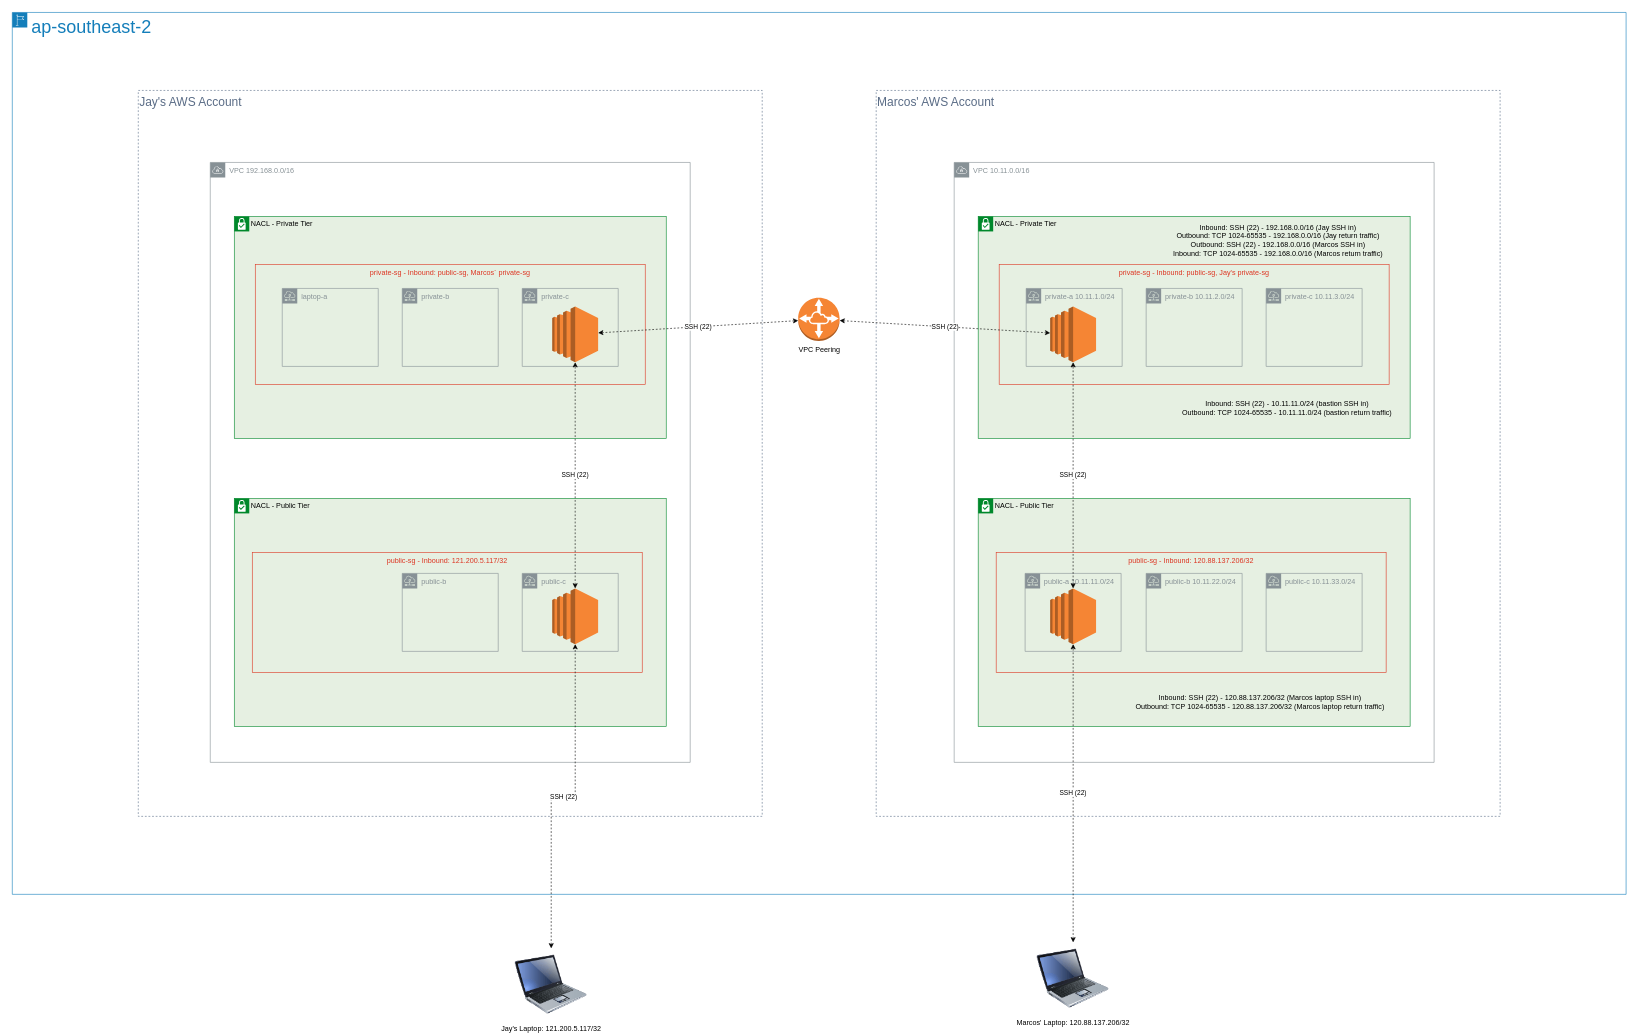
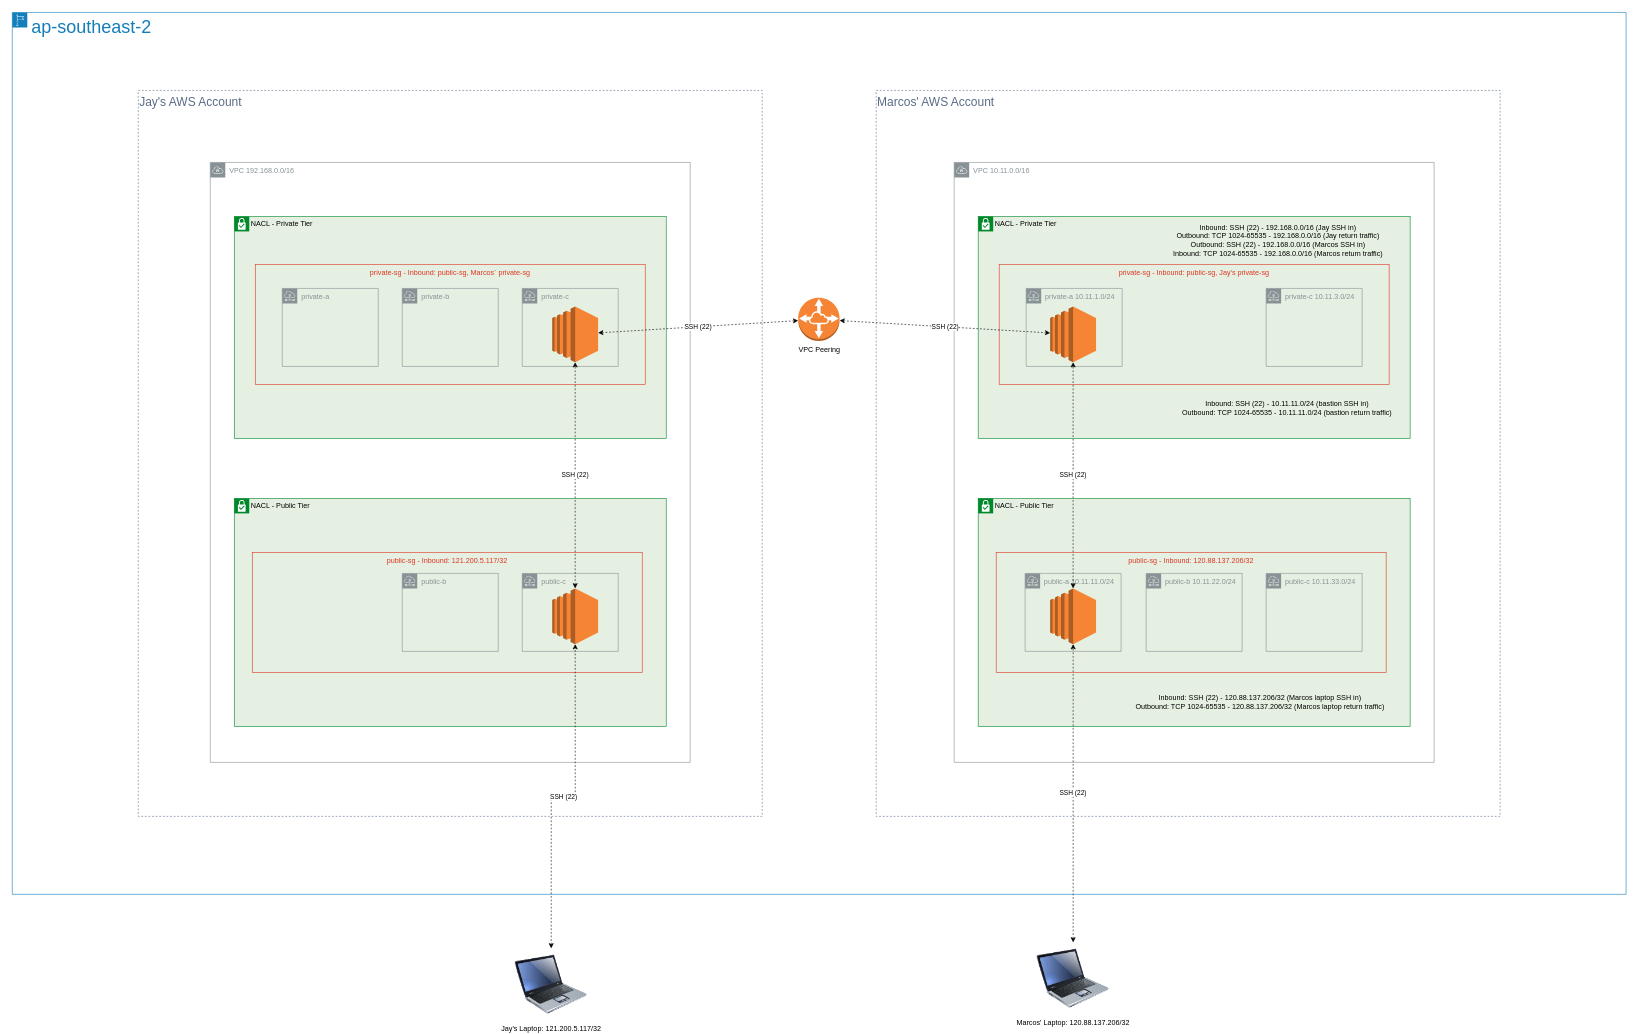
  <mxCell id="0" />
  <mxCell id="1" parent="0" />
  <mxCell id="2" value="Jay's AWS Account" style="fillColor=none;strokeColor=#5A6C86;dashed=1;verticalAlign=top;fontStyle=0;fontColor=#5A6C86;fontSize=20;align=left;" parent="1" vertex="1"><mxGeometry x="230" y="150" width="1040" height="1210" as="geometry" /></mxCell>
  <mxCell id="3" value="Marcos' AWS Account" style="fillColor=none;strokeColor=#5A6C86;dashed=1;verticalAlign=top;fontStyle=0;fontColor=#5A6C86;fontSize=20;align=left;" parent="1" vertex="1"><mxGeometry x="1460" y="150" width="1040" height="1210" as="geometry" /></mxCell>
  <mxCell id="4" value="&lt;font style=&quot;font-size: 30px&quot;&gt;ap-southeast-2&lt;/font&gt;" style="points=[[0,0],[0.25,0],[0.5,0],[0.75,0],[1,0],[1,0.25],[1,0.5],[1,0.75],[1,1],[0.75,1],[0.5,1],[0.25,1],[0,1],[0,0.75],[0,0.5],[0,0.25]];outlineConnect=0;gradientColor=none;html=1;whiteSpace=wrap;fontSize=12;fontStyle=0;shape=mxgraph.aws4.group;grIcon=mxgraph.aws4.group_region;strokeColor=#147EBA;fillColor=none;verticalAlign=top;align=left;spacingLeft=30;fontColor=#147EBA;dashed=0;" parent="1" vertex="1"><mxGeometry x="20" y="20" width="2690" height="1470" as="geometry" /></mxCell>
  <mxCell id="5" value="VPC 10.11.0.0/16" style="outlineConnect=0;gradientColor=none;html=1;whiteSpace=wrap;fontSize=12;fontStyle=0;shape=mxgraph.aws4.group;grIcon=mxgraph.aws4.group_vpc;strokeColor=#879196;fillColor=none;verticalAlign=top;align=left;spacingLeft=30;fontColor=#879196;dashed=0;" parent="1" vertex="1"><mxGeometry y="270" width="800" height="1000" as="geometry" x="1590" /></mxCell>
  <mxCell id="6" value="NACL - Public Tier" style="shape=mxgraph.ibm.box;prType=subnet;fontStyle=0;verticalAlign=top;align=left;spacingLeft=32;spacingTop=4;fillColor=#E6F0E2;rounded=0;whiteSpace=wrap;html=1;strokeColor=#00882B;strokeWidth=1;dashed=0;container=1;spacing=-4;collapsible=0;expand=0;recursiveResize=0;" parent="1" vertex="1"><mxGeometry x="1630" y="830" width="720" height="380" as="geometry" /></mxCell>
  <mxCell id="7" value="public-sg - Inbound: 120.88.137.206/32" style="fillColor=none;strokeColor=#DD3522;verticalAlign=top;fontStyle=0;fontColor=#DD3522;" parent="6" vertex="1"><mxGeometry x="30" y="90" width="650" height="200" as="geometry" /></mxCell>
  <mxCell id="8" value="public-a 10.11.11.0/24" style="outlineConnect=0;gradientColor=none;html=1;whiteSpace=wrap;fontSize=12;fontStyle=0;shape=mxgraph.aws4.group;grIcon=mxgraph.aws4.group_subnet;strokeColor=#879196;fillColor=none;verticalAlign=top;align=left;spacingLeft=30;fontColor=#879196;dashed=0;" parent="6" vertex="1"><mxGeometry x="78.25" y="125" width="160" height="130" as="geometry" /></mxCell>
  <mxCell id="9" value="" style="outlineConnect=0;dashed=0;verticalLabelPosition=bottom;verticalAlign=top;align=center;html=1;shape=mxgraph.aws3.ec2;fillColor=#F58534;gradientColor=none;" parent="6" vertex="1"><mxGeometry x="120" y="150" width="76.5" height="93" as="geometry" /></mxCell>
  <mxCell id="10" value="public-b 10.11.22.0/24" style="outlineConnect=0;gradientColor=none;html=1;whiteSpace=wrap;fontSize=12;fontStyle=0;shape=mxgraph.aws4.group;grIcon=mxgraph.aws4.group_subnet;strokeColor=#879196;fillColor=none;verticalAlign=top;align=left;spacingLeft=30;fontColor=#879196;dashed=0;" parent="6" vertex="1"><mxGeometry x="280" y="125" width="160" height="130" as="geometry" /></mxCell>
  <mxCell id="11" value="public-c 10.11.33.0/24" style="outlineConnect=0;gradientColor=none;html=1;whiteSpace=wrap;fontSize=12;fontStyle=0;shape=mxgraph.aws4.group;grIcon=mxgraph.aws4.group_subnet;strokeColor=#879196;fillColor=none;verticalAlign=top;align=left;spacingLeft=30;fontColor=#879196;dashed=0;" parent="6" vertex="1"><mxGeometry x="480" y="125" width="160" height="130" as="geometry" /></mxCell>
  <mxCell id="12" value="Inbound: SSH (22) - 120.88.137.206/32 (Marcos laptop SSH in)&lt;br&gt;Outbound: TCP 1024-65535 -&amp;nbsp;120.88.137.206/32 (Marcos laptop return traffic)" style="text;html=1;strokeColor=none;fillColor=none;align=center;verticalAlign=middle;whiteSpace=wrap;rounded=0;" parent="6" vertex="1"><mxGeometry x="250" y="330" width="440" height="20" as="geometry" /></mxCell>
  <mxCell id="13" value="SSH (22)" style="edgeStyle=orthogonalEdgeStyle;rounded=0;orthogonalLoop=1;jettySize=auto;html=1;dashed=1;startArrow=classic;startFill=1;" parent="1" source="14" target="9" edge="1"><mxGeometry relative="1" as="geometry" /></mxCell>
  <mxCell id="14" value="Marcos' Laptop: 120.88.137.206/32" style="image;html=1;labelBackgroundColor=#ffffff;image=img/lib/clip_art/computers/Laptop_128x128.png" parent="1" vertex="1"><mxGeometry x="1728.25" y="1570" width="120" height="120" as="geometry" /></mxCell>
  <mxCell id="15" value="NACL - Private Tier" style="shape=mxgraph.ibm.box;prType=subnet;fontStyle=0;verticalAlign=top;align=left;spacingLeft=32;spacingTop=4;fillColor=#E6F0E2;rounded=0;whiteSpace=wrap;html=1;strokeColor=#00882B;strokeWidth=1;dashed=0;container=1;spacing=-4;collapsible=0;expand=0;recursiveResize=0;" parent="1" vertex="1"><mxGeometry x="1630" y="360" width="720" height="370" as="geometry" /></mxCell>
  <mxCell id="16" value="private-sg - Inbound: public-sg, Jay's private-sg" style="fillColor=none;strokeColor=#DD3522;verticalAlign=top;fontStyle=0;fontColor=#DD3522;" parent="15" vertex="1"><mxGeometry x="35" y="80" width="650" height="200" as="geometry" /></mxCell>
  <mxCell id="17" value="private-a 10.11.1.0/24" style="outlineConnect=0;gradientColor=none;html=1;whiteSpace=wrap;fontSize=12;fontStyle=0;shape=mxgraph.aws4.group;grIcon=mxgraph.aws4.group_subnet;strokeColor=#879196;fillColor=none;verticalAlign=top;align=left;spacingLeft=30;fontColor=#879196;dashed=0;" parent="15" vertex="1"><mxGeometry x="80" y="120" width="160" height="130" as="geometry" /></mxCell>
- <mxCell id="18" value="private-b 10.11.2.0/24" style="outlineConnect=0;gradientColor=none;html=1;whiteSpace=wrap;fontSize=12;fontStyle=0;shape=mxgraph.aws4.group;grIcon=mxgraph.aws4.group_subnet;strokeColor=#879196;fillColor=none;verticalAlign=top;align=left;spacingLeft=30;fontColor=#879196;dashed=0;" parent="15" vertex="1"><mxGeometry x="280" y="120" width="160" height="130" as="geometry" /></mxCell>
  <mxCell id="19" value="private-c 10.11.3.0/24" style="outlineConnect=0;gradientColor=none;html=1;whiteSpace=wrap;fontSize=12;fontStyle=0;shape=mxgraph.aws4.group;grIcon=mxgraph.aws4.group_subnet;strokeColor=#879196;fillColor=none;verticalAlign=top;align=left;spacingLeft=30;fontColor=#879196;dashed=0;" parent="15" vertex="1"><mxGeometry x="480" y="120" width="160" height="130" as="geometry" /></mxCell>
  <mxCell id="20" value="Inbound: SSH (22) - 10.11.11.0/24 (bastion SSH in)&lt;br&gt;Outbound: TCP 1024-65535 - 10.11.11.0/24 (bastion return traffic)" style="text;html=1;strokeColor=none;fillColor=none;align=center;verticalAlign=middle;whiteSpace=wrap;rounded=0;" parent="15" vertex="1"><mxGeometry x="330" y="310" width="370" height="20" as="geometry" /></mxCell>
  <mxCell id="21" value="" style="outlineConnect=0;dashed=0;verticalLabelPosition=bottom;verticalAlign=top;align=center;html=1;shape=mxgraph.aws3.ec2;fillColor=#F58534;gradientColor=none;" parent="15" vertex="1"><mxGeometry x="120" y="150" width="76.5" height="93" as="geometry" /></mxCell>
  <mxCell id="22" value="Inbound: SSH (22) - 192.168.0.0/16 (Jay SSH in)&lt;br&gt;Outbound: TCP 1024-65535 - 192.168.0.0/16 (Jay return traffic)&lt;br&gt;Outbound: SSH (22) - 192.168.0.0/16 (Marcos SSH in)&lt;br&gt;Inbound: TCP 1024-65535 - 192.168.0.0/16 (Marcos return traffic)" style="text;html=1;strokeColor=none;fillColor=none;align=center;verticalAlign=middle;whiteSpace=wrap;rounded=0;" parent="15" vertex="1"><mxGeometry x="300" y="30" width="400" height="20" as="geometry" /></mxCell>
  <mxCell id="23" value="SSH (22)" style="edgeStyle=orthogonalEdgeStyle;rounded=0;orthogonalLoop=1;jettySize=auto;html=1;dashed=1;strokeColor=#000000;startArrow=classic;startFill=1;" parent="1" source="9" target="21" edge="1"><mxGeometry relative="1" as="geometry" /></mxCell>
  <mxCell id="24" value="VPC 192.168.0.0/16" style="outlineConnect=0;gradientColor=none;html=1;whiteSpace=wrap;fontSize=12;fontStyle=0;shape=mxgraph.aws4.group;grIcon=mxgraph.aws4.group_vpc;strokeColor=#879196;fillColor=none;verticalAlign=top;align=left;spacingLeft=30;fontColor=#879196;dashed=0;" parent="1" vertex="1"><mxGeometry x="350" y="270" width="800" height="1000" as="geometry" /></mxCell>
  <mxCell id="25" value="NACL - Private Tier" style="shape=mxgraph.ibm.box;prType=subnet;fontStyle=0;verticalAlign=top;align=left;spacingLeft=32;spacingTop=4;fillColor=#E6F0E2;rounded=0;whiteSpace=wrap;html=1;strokeColor=#00882B;strokeWidth=1;dashed=0;container=1;spacing=-4;collapsible=0;expand=0;recursiveResize=0;" parent="1" vertex="1"><mxGeometry x="390" y="360" width="720" height="370" as="geometry" /></mxCell>
  <mxCell id="26" value="private-sg - Inbound: public-sg, Marcos` private-sg" style="fillColor=none;strokeColor=#DD3522;verticalAlign=top;fontStyle=0;fontColor=#DD3522;" parent="25" vertex="1"><mxGeometry x="35" y="80" width="650" height="200" as="geometry" /></mxCell>
- <mxCell id="27" value="laptop-a" style="outlineConnect=0;gradientColor=none;html=1;whiteSpace=wrap;fontSize=12;fontStyle=0;shape=mxgraph.aws4.group;grIcon=mxgraph.aws4.group_subnet;strokeColor=#879196;fillColor=none;verticalAlign=top;align=left;spacingLeft=30;fontColor=#879196;dashed=0;" parent="25" vertex="1"><mxGeometry x="80" y="120" width="160" height="130" as="geometry" /></mxCell>
+ <mxCell id="27" value="private-a" style="outlineConnect=0;gradientColor=none;html=1;whiteSpace=wrap;fontSize=12;fontStyle=0;shape=mxgraph.aws4.group;grIcon=mxgraph.aws4.group_subnet;strokeColor=#879196;fillColor=none;verticalAlign=top;align=left;spacingLeft=30;fontColor=#879196;dashed=0;" parent="25" vertex="1"><mxGeometry x="80" y="120" width="160" height="130" as="geometry" /></mxCell>
  <mxCell id="28" value="private-b" style="outlineConnect=0;gradientColor=none;html=1;whiteSpace=wrap;fontSize=12;fontStyle=0;shape=mxgraph.aws4.group;grIcon=mxgraph.aws4.group_subnet;strokeColor=#879196;fillColor=none;verticalAlign=top;align=left;spacingLeft=30;fontColor=#879196;dashed=0;" parent="25" vertex="1"><mxGeometry x="280" y="120" width="160" height="130" as="geometry" /></mxCell>
  <mxCell id="29" value="private-c" style="outlineConnect=0;gradientColor=none;html=1;whiteSpace=wrap;fontSize=12;fontStyle=0;shape=mxgraph.aws4.group;grIcon=mxgraph.aws4.group_subnet;strokeColor=#879196;fillColor=none;verticalAlign=top;align=left;spacingLeft=30;fontColor=#879196;dashed=0;" parent="25" vertex="1"><mxGeometry x="480" y="120" width="160" height="130" as="geometry" /></mxCell>
  <mxCell id="30" value="" style="outlineConnect=0;dashed=0;verticalLabelPosition=bottom;verticalAlign=top;align=center;html=1;shape=mxgraph.aws3.ec2;fillColor=#F58534;gradientColor=none;" parent="25" vertex="1"><mxGeometry x="530" y="150" width="76.5" height="93" as="geometry" /></mxCell>
  <mxCell id="31" value="NACL - Public Tier" style="shape=mxgraph.ibm.box;prType=subnet;fontStyle=0;verticalAlign=top;align=left;spacingLeft=32;spacingTop=4;fillColor=#E6F0E2;rounded=0;whiteSpace=wrap;html=1;strokeColor=#00882B;strokeWidth=1;dashed=0;container=1;spacing=-4;collapsible=0;expand=0;recursiveResize=0;" parent="1" vertex="1"><mxGeometry x="390" y="830" width="720" height="380" as="geometry" /></mxCell>
  <mxCell id="32" value="public-c&lt;br&gt;" style="outlineConnect=0;gradientColor=none;html=1;whiteSpace=wrap;fontSize=12;fontStyle=0;shape=mxgraph.aws4.group;grIcon=mxgraph.aws4.group_subnet;strokeColor=#879196;fillColor=none;verticalAlign=top;align=left;spacingLeft=30;fontColor=#879196;dashed=0;" parent="31" vertex="1"><mxGeometry x="480" y="125" width="160" height="130" as="geometry" /></mxCell>
  <mxCell id="33" value="public-sg - Inbound: 121.200.5.117/32" style="fillColor=none;strokeColor=#DD3522;verticalAlign=top;fontStyle=0;fontColor=#DD3522;" parent="31" vertex="1"><mxGeometry x="30" y="90" width="650" height="200" as="geometry" /></mxCell>
  <mxCell id="34" value="" style="outlineConnect=0;dashed=0;verticalLabelPosition=bottom;verticalAlign=top;align=center;html=1;shape=mxgraph.aws3.ec2;fillColor=#F58534;gradientColor=none;" parent="31" vertex="1"><mxGeometry x="530" y="150" width="76.5" height="93" as="geometry" /></mxCell>
  <mxCell id="35" value="public-b" style="outlineConnect=0;gradientColor=none;html=1;whiteSpace=wrap;fontSize=12;fontStyle=0;shape=mxgraph.aws4.group;grIcon=mxgraph.aws4.group_subnet;strokeColor=#879196;fillColor=none;verticalAlign=top;align=left;spacingLeft=30;fontColor=#879196;dashed=0;" parent="31" vertex="1"><mxGeometry x="280" y="125" width="160" height="130" as="geometry" /></mxCell>
  <mxCell id="36" value="SSH (22)" style="endArrow=classic;startArrow=classic;html=1;dashed=1;strokeColor=#000000;" parent="1" source="37" target="21" edge="1"><mxGeometry width="50" height="50" relative="1" as="geometry"><mxPoint x="1510" y="560" as="sourcePoint" /><mxPoint x="1560" y="510" as="targetPoint" /></mxGeometry></mxCell>
  <mxCell id="37" value="VPC Peering" style="outlineConnect=0;dashed=0;verticalLabelPosition=bottom;verticalAlign=top;align=center;html=1;shape=mxgraph.aws3.vpc_peering;fillColor=#F58534;gradientColor=none;" parent="1" vertex="1"><mxGeometry x="1330" y="495.5" width="69" height="72" as="geometry" /></mxCell>
  <mxCell id="38" value="SSH (22)" style="endArrow=classic;startArrow=classic;html=1;dashed=1;strokeColor=#000000;" parent="1" source="30" target="37" edge="1"><mxGeometry width="50" height="50" relative="1" as="geometry"><mxPoint x="988.25" y="556.5" as="sourcePoint" /><mxPoint x="1750" y="556.5" as="targetPoint" /></mxGeometry></mxCell>
  <mxCell id="39" value="SSH (22)" style="edgeStyle=orthogonalEdgeStyle;rounded=0;orthogonalLoop=1;jettySize=auto;html=1;dashed=1;startArrow=classic;startFill=1;strokeColor=#000000;fontSize=11;" parent="1" source="34" target="30" edge="1"><mxGeometry relative="1" as="geometry" /></mxCell>
  <mxCell id="40" value="SSH (22)" style="edgeStyle=orthogonalEdgeStyle;rounded=0;orthogonalLoop=1;jettySize=auto;html=1;dashed=1;startArrow=classic;startFill=1;strokeColor=#000000;fontSize=11;" parent="1" source="41" target="34" edge="1"><mxGeometry relative="1" as="geometry" /></mxCell>
  <mxCell id="41" value="Jay's Laptop: 121.200.5.117/32" style="image;html=1;labelBackgroundColor=#ffffff;image=img/lib/clip_art/computers/Laptop_128x128.png" parent="1" vertex="1"><mxGeometry x="858.25" y="1580" width="120" height="120" as="geometry" /></mxCell>
